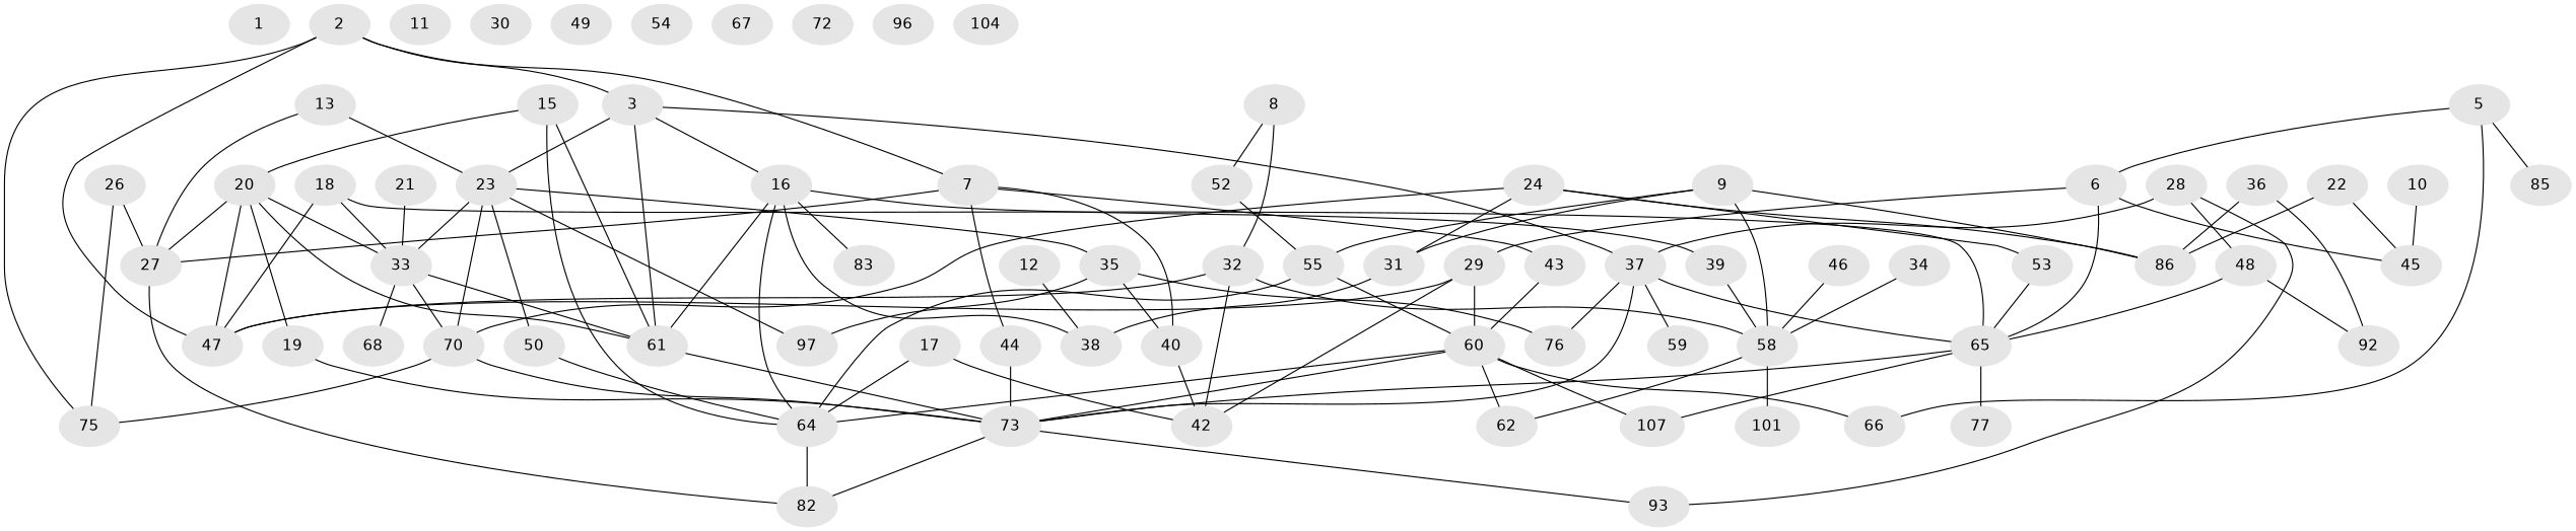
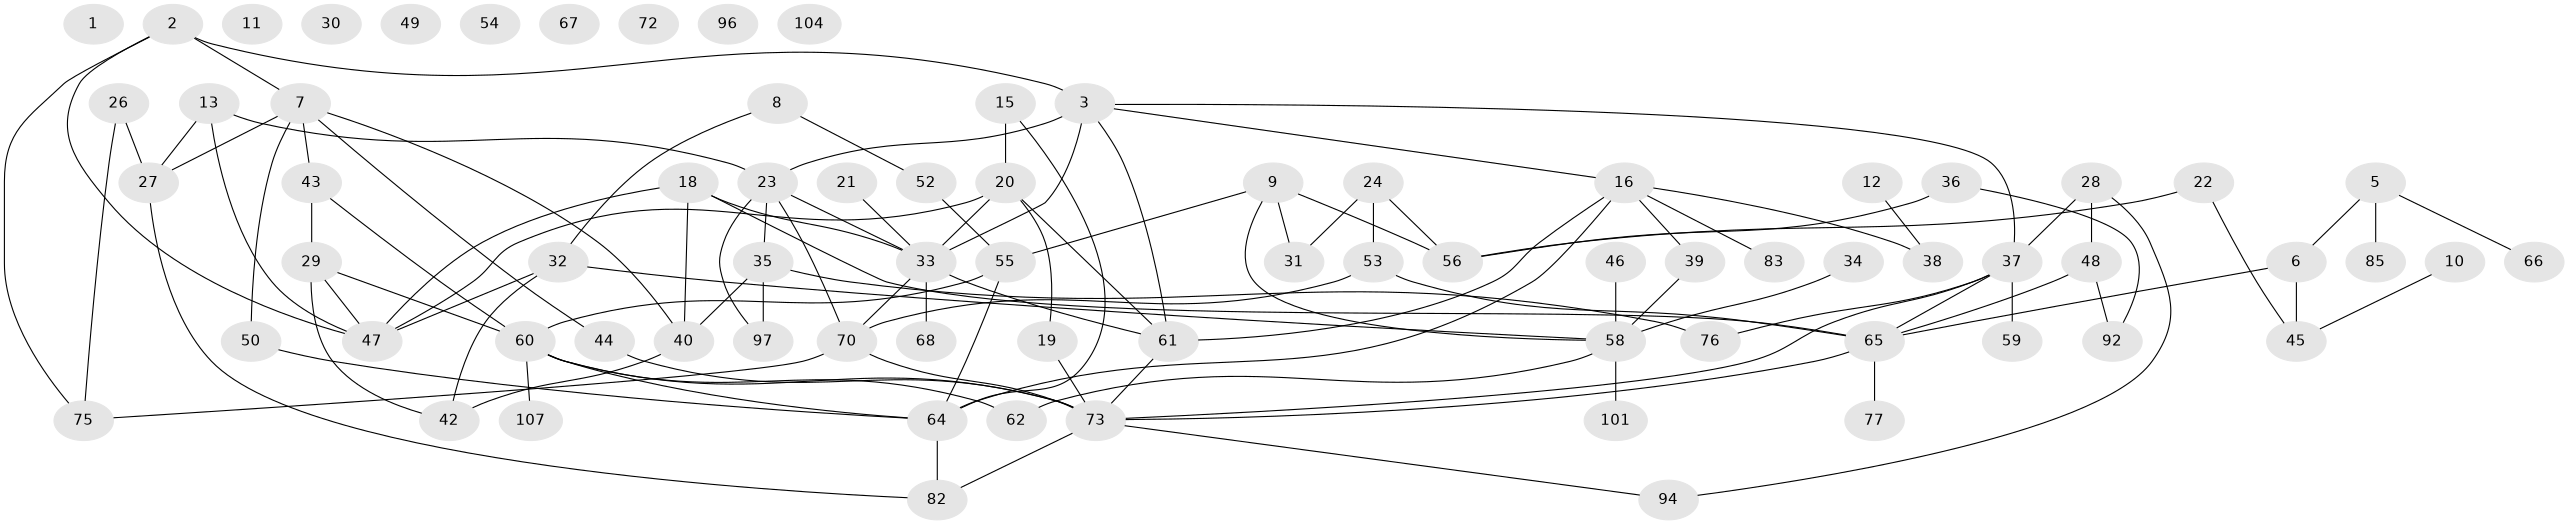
  graph {
    fontname="DejaVu Sans"
    node [color=gray90 fontname="DejaVu Sans" style=filled]
    edge [fontname="DejaVu Sans"]
    1
    2 [super="+4"]
    3 [super="+86"]
    7 [super="+103"]
    47 [super="+79"]
    75 [super="+84"]
    16 [super="+81"]
    23 [super="+80"]
    33 [super="+71"]
    37 [super="+95"]
    61 [super="+78"]
    27 [super="+57"]
    40 [super="+102"]
    43
    44
    50
    38
    64 [super="+83"]
    39
    n20 [label=83]
    35 [super="+74"]
    70 [super="+91"]
    97
    68
    65 [super="+109"]
    73 [super="+89"]
    76
    59
    5 [super="+14"]
    6 [super="+108"]
    66 [super="+88"]
    85
    29
    45 [super="+51"]
    42 [super="+99"]
    60 [super="+98"]
    107
    77
    82
    32 [super="+100"]
    58 [super="+90"]
    8
    52
    55
    31 [super="+63"]
    9
-   56 [super="+105" label=86]
+   56 [super="+105"]
    62
    101
    10
    11
    12
    13 [super="+25"]
    20 [super="+110"]
    19
    15
-   17
    18 [super="+93"]
-   94 [label=93]
+   94
    21
    22
    24 [super="+69"]
    53
    26
    28 [super="+41"]
    48
    92
    30
    34
    36 [super="+106"]
    46
    49
    54
    67
    72
    96
    104
    2 -- 3
    2 -- 7
    2 -- 47
    2 -- 75
    3 -- 16
    3 -- 23
+   3 -- 33 [weight=2]
    3 -- 37
    3 -- 61
    7 -- 27
    7 -- 40
    7 -- 43
    7 -- 44
-   23 -- 50
+   7 -- 50
    16 -- 61
    16 -- 38
    16 -- 64
    16 -- 39
    16 -- n20
    23 -- 33
    23 -- 35
    23 -- 70
    23 -- 97
    33 -- 61
    33 -- 70
    33 -- 68
    37 -- 65
    37 -- 73
    37 -- 76
    37 -- 59
    61 -- 73
    27 -- 82
    40 -- 42
    43 -- 60
    44 -- 73
    50 -- 64
    64 -- 82
    39 -- 58
    35 -- 40 [weight=2]
    35 -- 97
    35 -- 76
    70 -- 75
    70 -- 73
    65 -- 73
-   65 -- 107
    65 -- 77
    73 -- 82
    73 -- 94
    5 -- 6
    5 -- 66
    5 -- 85
    6 -- 65
-   6 -- 29
+   43 -- 29
    6 -- 45
    29 -- 47
    29 -- 42
    29 -- 60
    60 -- 64
    60 -- 73
-   60 -- 66
    60 -- 107
    60 -- 62
    32 -- 47
    32 -- 42
    32 -- 58
    58 -- 62
    58 -- 101
    8 -- 32
    8 -- 52
    52 -- 55
    55 -- 64
    55 -- 60
-   31 -- 38
    9 -- 58
    9 -- 55
    9 -- 31
    9 -- 56
    10 -- 45
    12 -- 38
+   13 -- 47
    13 -- 23
    13 -- 27
    20 -- 47 [weight=2]
    20 -- 33
    20 -- 61
-   20 -- 27
    20 -- 19
    19 -- 73
-   15 -- 61
    15 -- 64
    15 -- 20
-   17 -- 64
-   17 -- 42
    18 -- 47
    18 -- 33
+   18 -- 40 [weight=2]
    18 -- 65
    21 -- 33
    22 -- 45
    22 -- 56
-   24 -- 70
+   53 -- 70
    24 -- 31
    24 -- 56
    24 -- 53
    53 -- 65
    26 -- 75
    26 -- 27
    28 -- 37
    28 -- 94
    28 -- 48
    48 -- 65
    48 -- 92
    34 -- 58
    36 -- 56
    36 -- 92
    46 -- 58
  }
